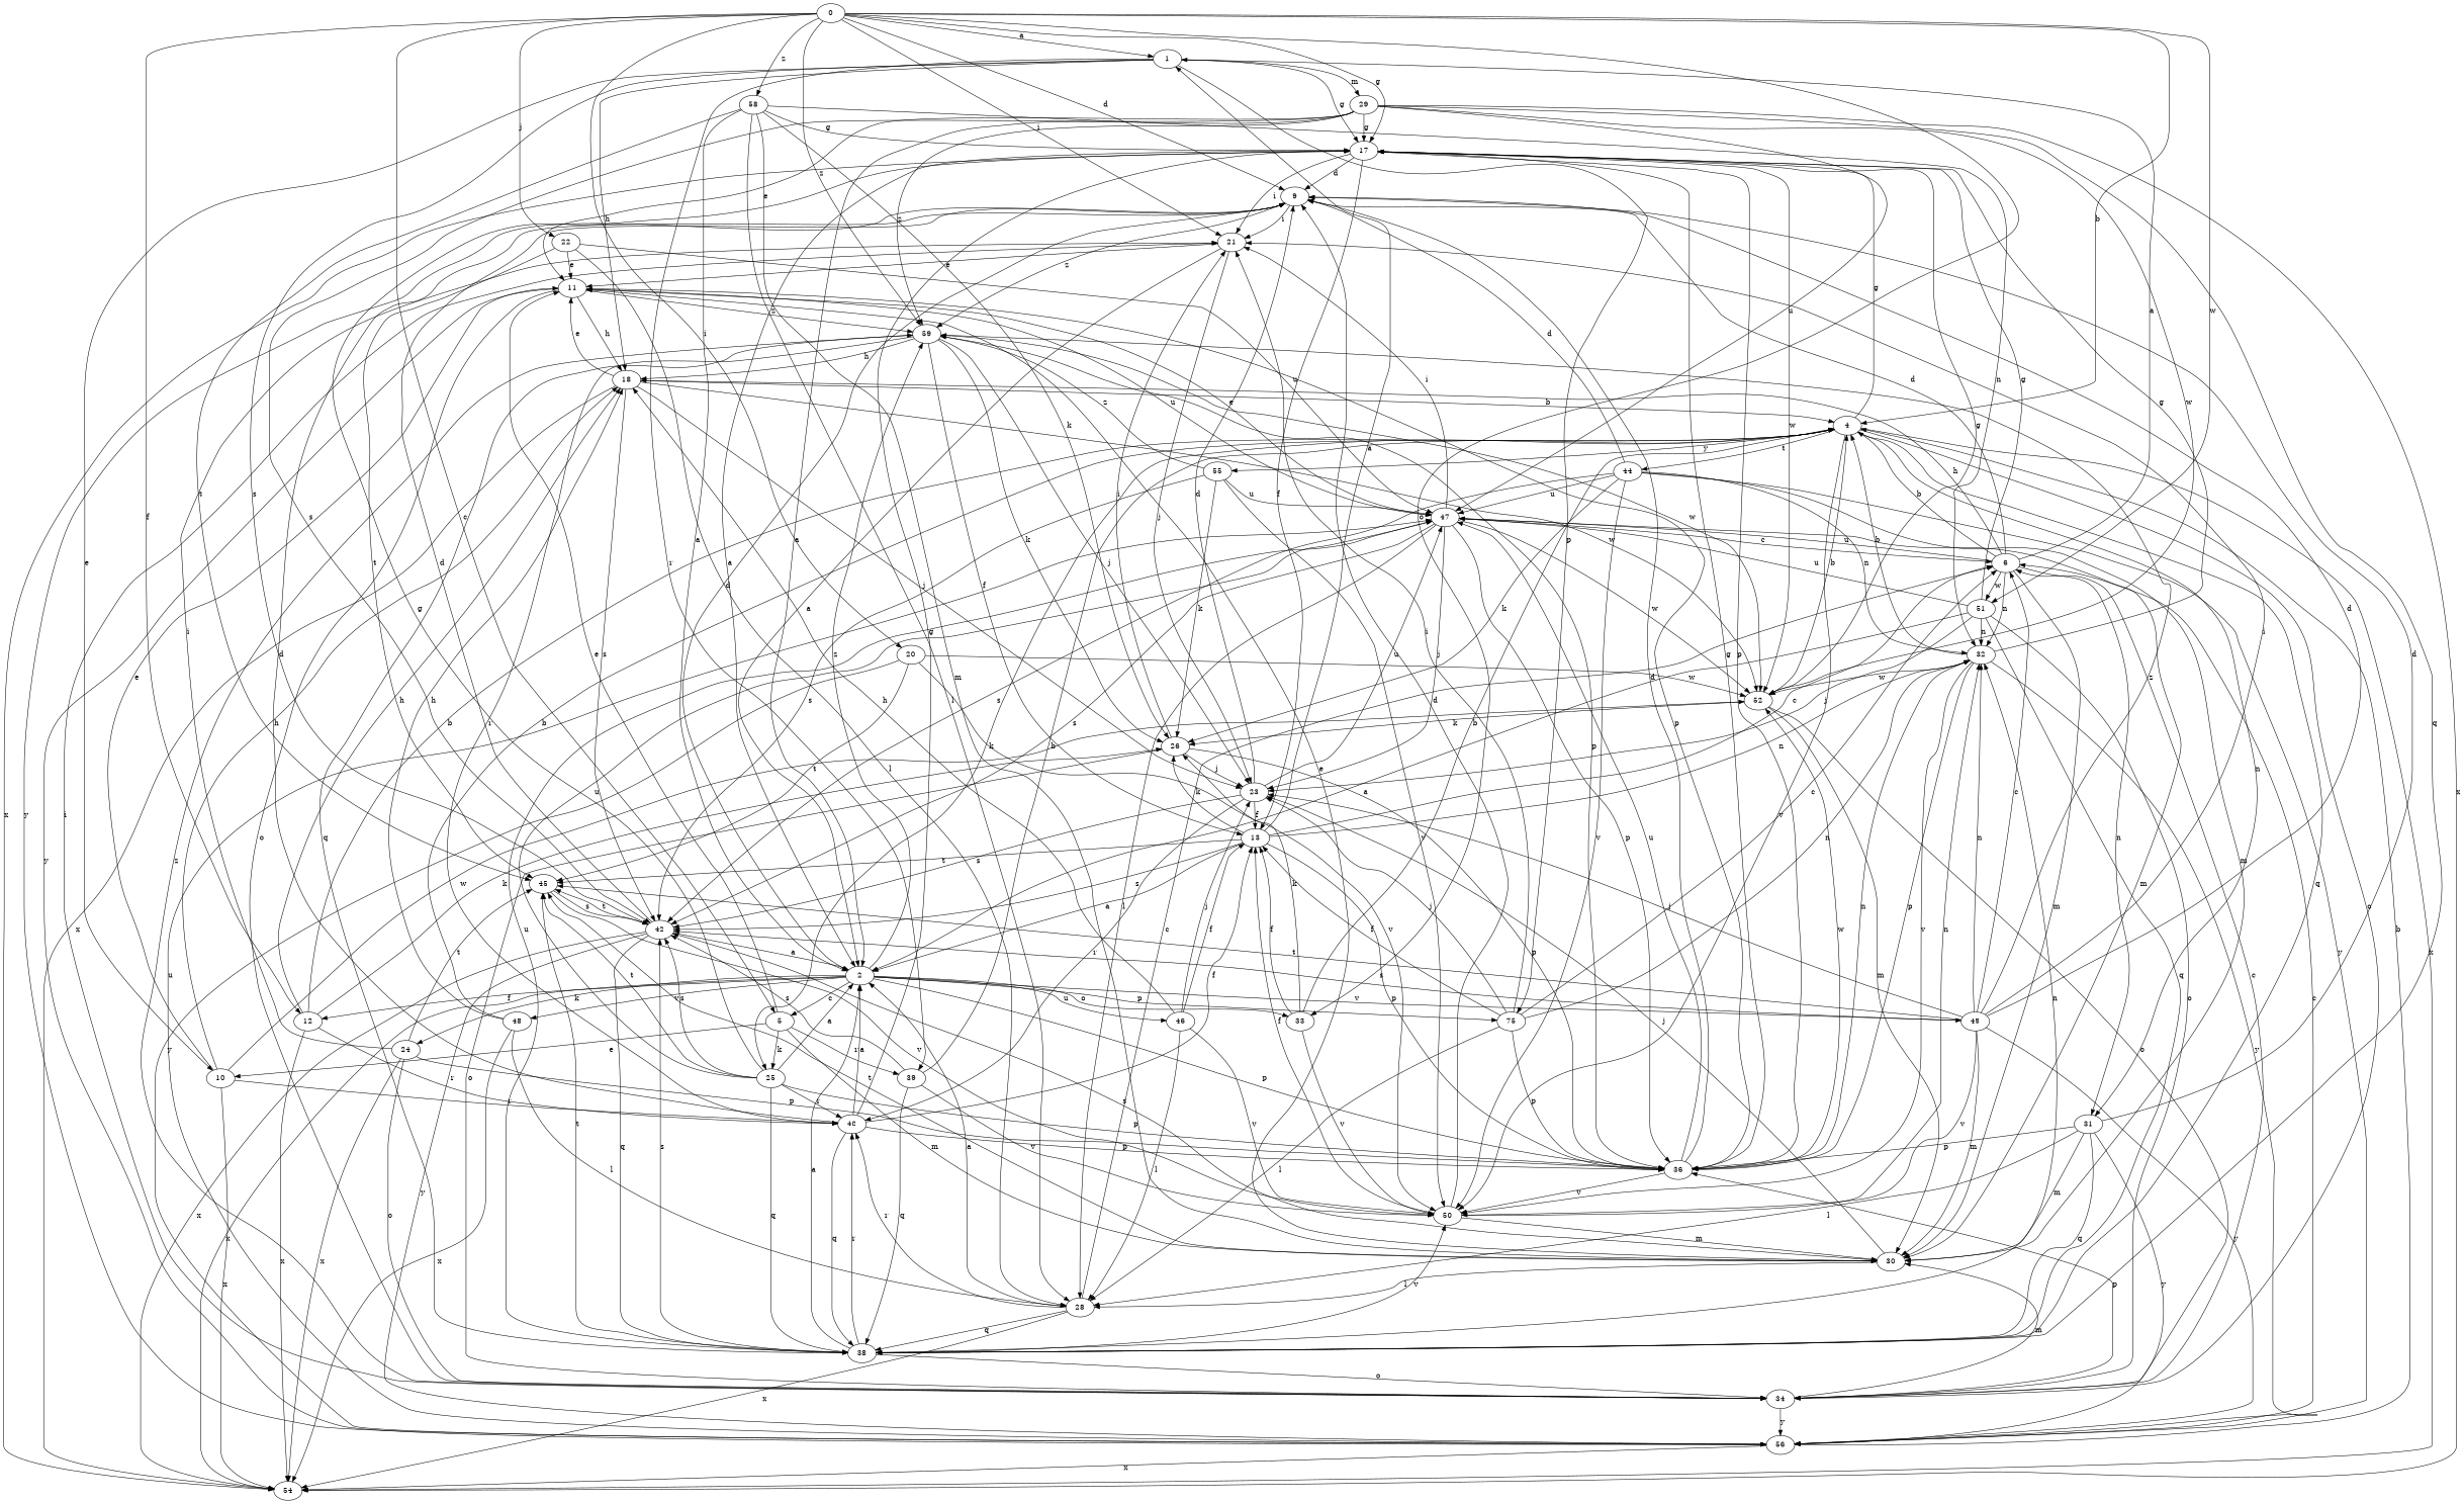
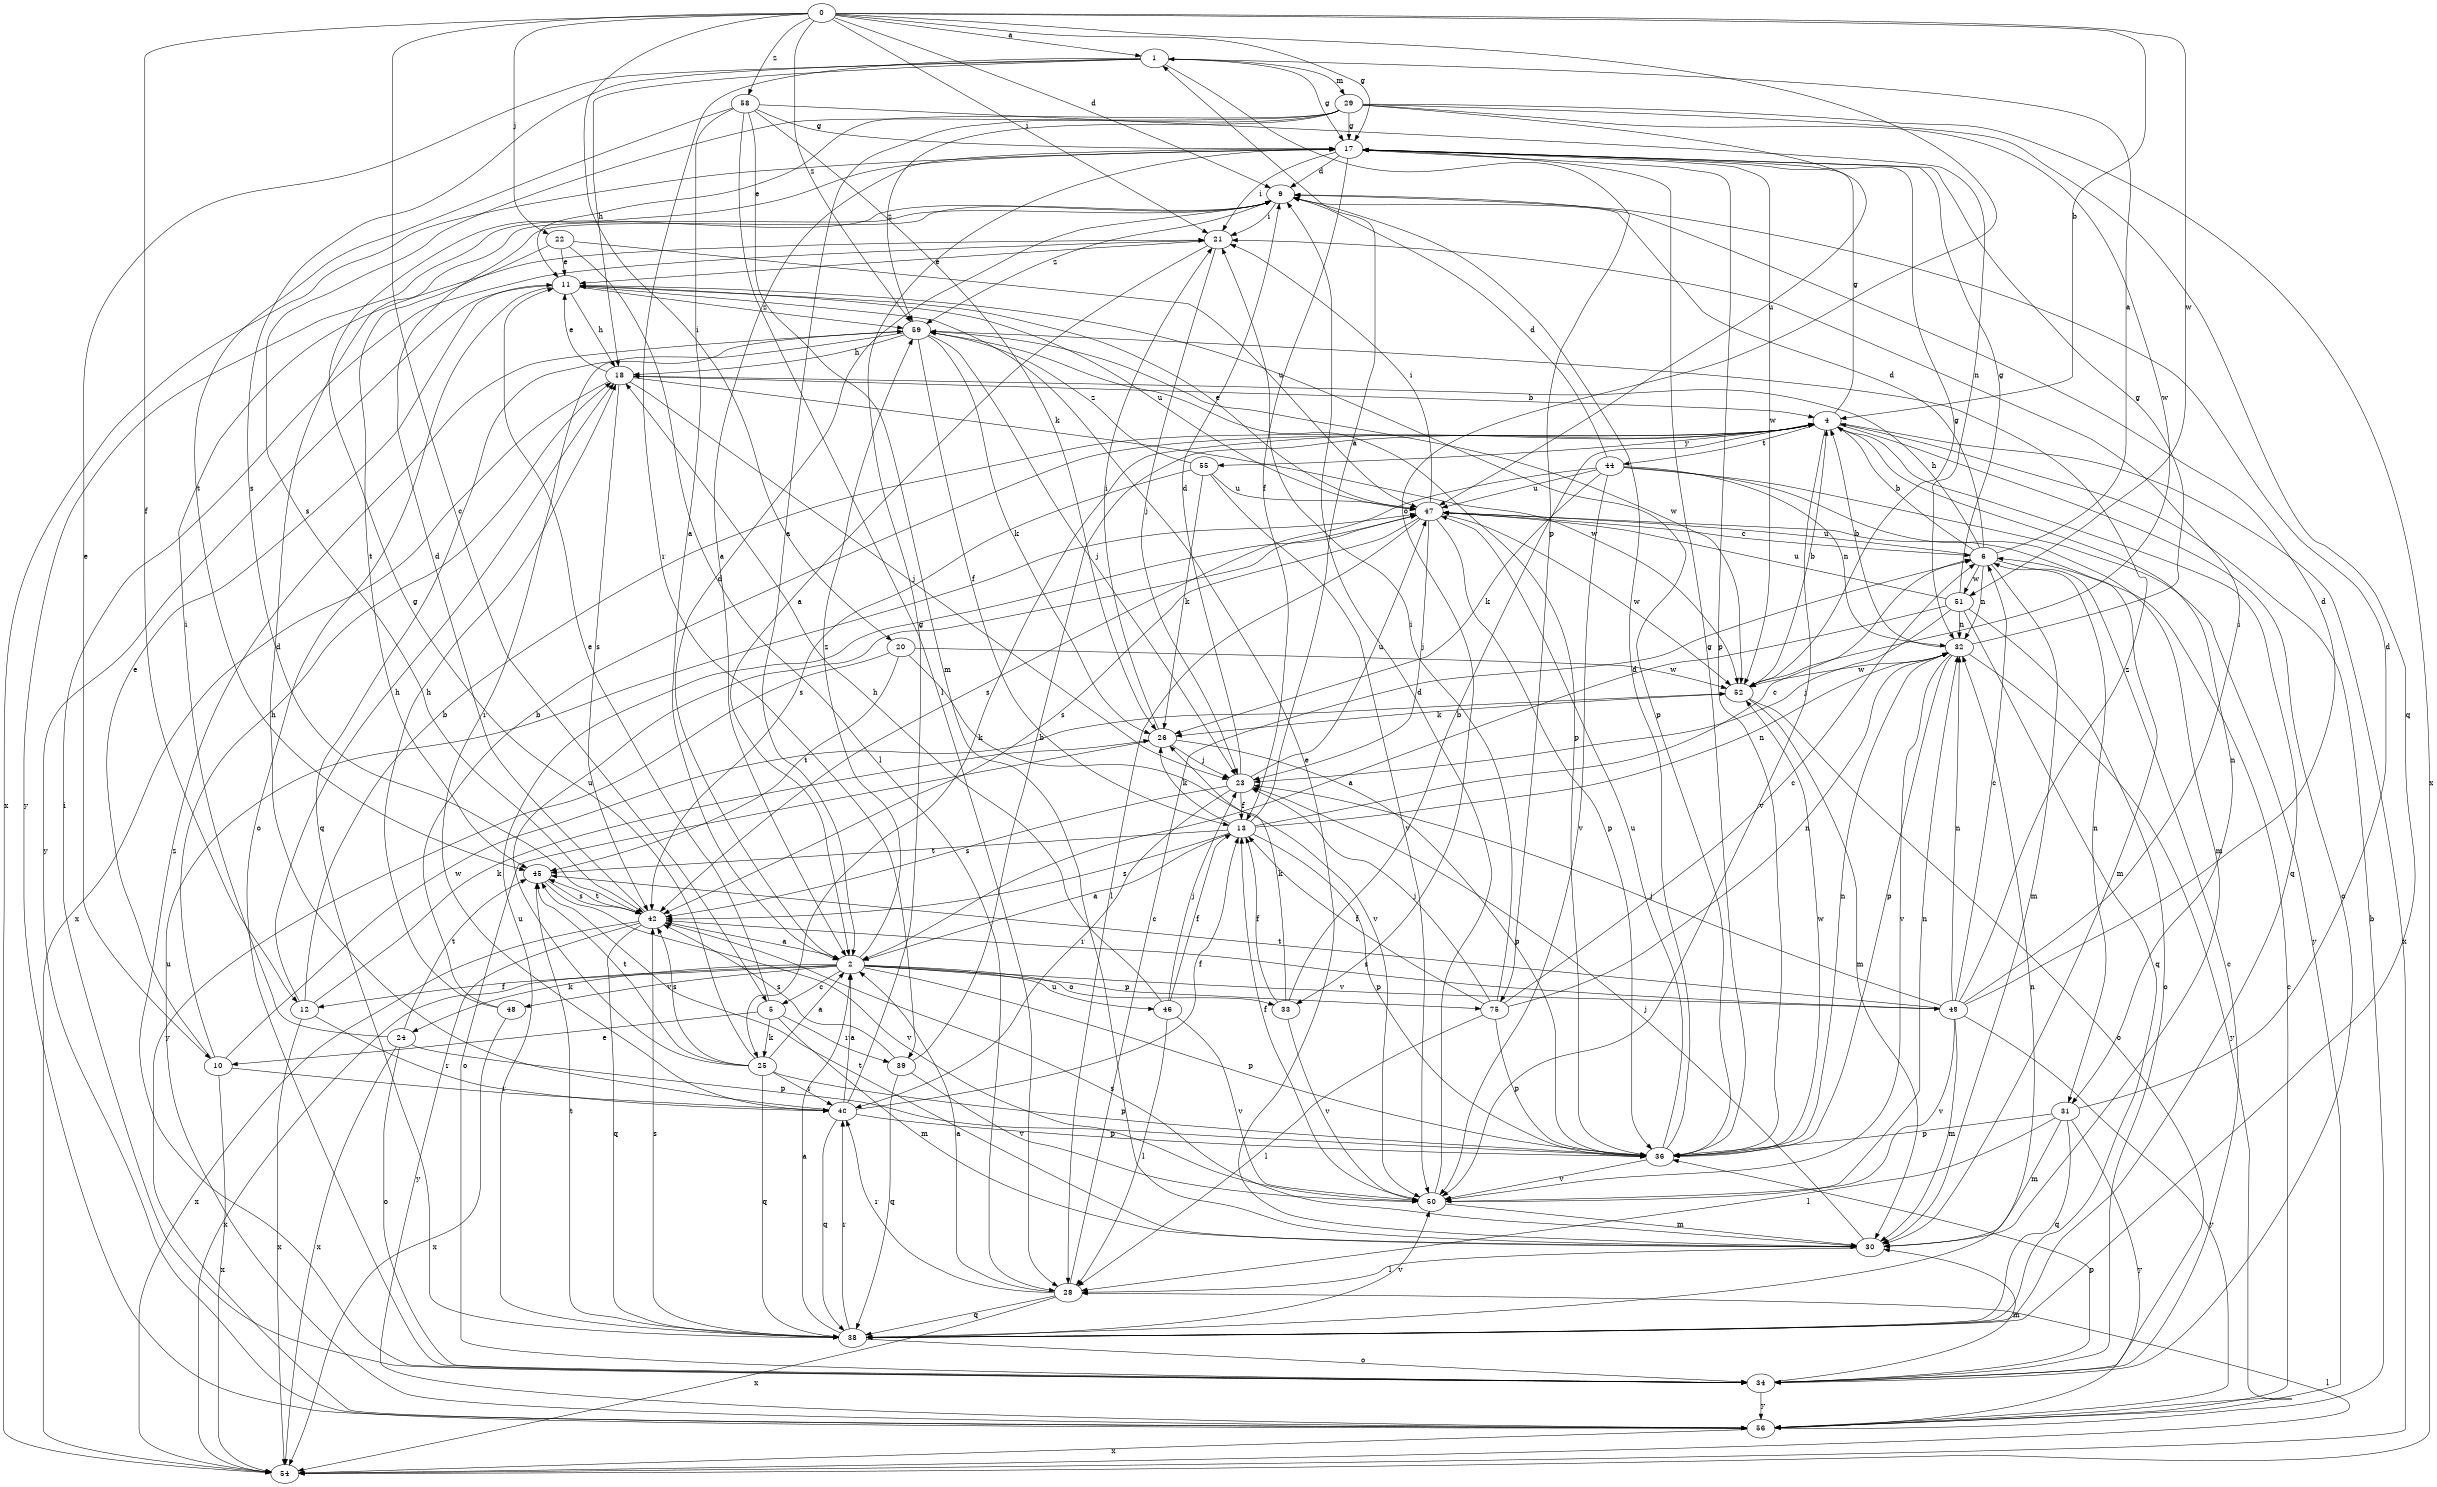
  strict digraph {
    0
    1
    4
    5
    9
    12
    n7 [label=17]
    20
    21
    22
    33
    51
    58
    59
    10
    18
    29
    n18 [label=75]
    39
    42
    54
    25
    31
    34
    38
    44
    50
    55
    11
    30
    56
    40
    26
    2
    36
    52
    13
    45
    23
    47
    28
    32
    6
    24
    46
    48
    49
    0 -> 1 [label=a]
    0 -> 4 [label=b]
    0 -> 5 [label=c]
    0 -> 9 [label=d]
    0 -> 12 [label=f]
    0 -> n7 [label=g]
    0 -> 20 [label=i]
    0 -> 21 [label=i]
    0 -> 22 [label=j]
    0 -> 33 [label=o]
    0 -> 51 [label=w]
    0 -> 58 [label=z]
    0 -> 59 [label=z]
    1 -> n7 [label=g]
    1 -> 10 [label=e]
    1 -> 18 [label=h]
    1 -> 29 [label=m]
    1 -> n18 [label=p]
    1 -> 39 [label=r]
    1 -> 42 [label=s]
    4 -> n7 [label=g]
    4 -> 54 [label=x]
    4 -> 25 [label=k]
    4 -> 31 [label=n]
    4 -> 34 [label=o]
    4 -> 38 [label=q]
    4 -> 44 [label=t]
    4 -> 50 [label=v]
    4 -> 55 [label=y]
    5 -> 10 [label=e]
    5 -> 39 [label=r]
    5 -> 25 [label=k]
    5 -> 11 [label=e]
    5 -> 30 [label=m]
    9 -> 21 [label=i]
    9 -> 59 [label=z]
    9 -> 56 [label=y]
    12 -> 4 [label=b]
    12 -> 18 [label=h]
    12 -> 54 [label=x]
    12 -> 40 [label=r]
    12 -> 26 [label=k]
    n7 -> 9 [label=d]
    n7 -> 21 [label=i]
    n7 -> 54 [label=x]
    n7 -> 2 [label=a]
    n7 -> 36 [label=p]
    n7 -> 52 [label=w]
    n7 -> 13 [label=f]
    20 -> 50 [label=v]
    20 -> 56 [label=y]
    20 -> 52 [label=w]
    20 -> 45 [label=t]
    21 -> 11 [label=e]
    21 -> 2 [label=a]
    21 -> 23 [label=j]
    22 -> 11 [label=e]
    22 -> 45 [label=t]
    22 -> 47 [label=u]
    22 -> 28 [label=l]
    33 -> 4 [label=b]
    33 -> 50 [label=v]
    33 -> 26 [label=k]
    33 -> 13 [label=f]
    51 -> n7 [label=g]
    51 -> 34 [label=o]
    51 -> 38 [label=q]
    51 -> 2 [label=a]
    51 -> 23 [label=j]
    51 -> 47 [label=u]
    51 -> 32 [label=n]
    58 -> n7 [label=g]
    58 -> 30 [label=m]
    58 -> 26 [label=k]
    58 -> 2 [label=a]
    58 -> 45 [label=t]
    58 -> 28 [label=l]
    58 -> 32 [label=n]
    59 -> 18 [label=h]
    59 -> 38 [label=q]
    59 -> 40 [label=r]
    59 -> 26 [label=k]
    59 -> 36 [label=p]
    59 -> 52 [label=w]
    59 -> 13 [label=f]
    59 -> 23 [label=j]
    10 -> 18 [label=h]
    10 -> 54 [label=x]
    10 -> 11 [label=e]
    10 -> 40 [label=r]
    10 -> 52 [label=w]
    18 -> 4 [label=b]
    18 -> 42 [label=s]
    18 -> 54 [label=x]
    18 -> 11 [label=e]
    18 -> 52 [label=w]
    18 -> 23 [label=j]
    29 -> n7 [label=g]
    29 -> 59 [label=z]
    29 -> 42 [label=s]
    29 -> 54 [label=x]
    29 -> 38 [label=q]
    29 -> 11 [label=e]
    29 -> 2 [label=a]
    29 -> 52 [label=w]
    29 -> 47 [label=u]
    n18 -> 21 [label=i]
    n18 -> 36 [label=p]
    n18 -> 13 [label=f]
    n18 -> 23 [label=j]
    n18 -> 28 [label=l]
    n18 -> 32 [label=n]
    n18 -> 6 [label=c]
    39 -> 4 [label=b]
    39 -> 42 [label=s]
    39 -> 38 [label=q]
    39 -> 50 [label=v]
    42 -> 9 [label=d]
    42 -> 54 [label=x]
    42 -> 38 [label=q]
    42 -> 56 [label=y]
    42 -> 2 [label=a]
    42 -> 45 [label=t]
-   48 -> 28 [label=l]
+   54 -> 28 [label=l]
    25 -> n7 [label=g]
    25 -> 42 [label=s]
    25 -> 38 [label=q]
    25 -> 40 [label=r]
    25 -> 2 [label=a]
    25 -> 36 [label=p]
    25 -> 45 [label=t]
    25 -> 47 [label=u]
    31 -> 9 [label=d]
    31 -> 38 [label=q]
    31 -> 30 [label=m]
    31 -> 56 [label=y]
    31 -> 36 [label=p]
    31 -> 28 [label=l]
    34 -> 21 [label=i]
    34 -> 59 [label=z]
    34 -> 30 [label=m]
    34 -> 56 [label=y]
    34 -> 36 [label=p]
    34 -> 6 [label=c]
    38 -> 42 [label=s]
    38 -> 34 [label=o]
    38 -> 50 [label=v]
    38 -> 40 [label=r]
    38 -> 2 [label=a]
    38 -> 45 [label=t]
    38 -> 47 [label=u]
    38 -> 32 [label=n]
    44 -> 9 [label=d]
    44 -> 42 [label=s]
    44 -> 50 [label=v]
    44 -> 30 [label=m]
    44 -> 56 [label=y]
    44 -> 26 [label=k]
    44 -> 47 [label=u]
    44 -> 32 [label=n]
    50 -> 9 [label=d]
    50 -> 30 [label=m]
    50 -> 13 [label=f]
    50 -> 32 [label=n]
    55 -> 59 [label=z]
    55 -> 42 [label=s]
    55 -> 50 [label=v]
    55 -> 26 [label=k]
    55 -> 47 [label=u]
    11 -> 59 [label=z]
    11 -> 18 [label=h]
    11 -> 34 [label=o]
    11 -> 56 [label=y]
    11 -> 36 [label=p]
    11 -> 47 [label=u]
    30 -> 42 [label=s]
    30 -> 11 [label=e]
    30 -> 45 [label=t]
    30 -> 23 [label=j]
    30 -> 28 [label=l]
    56 -> 4 [label=b]
    56 -> 54 [label=x]
    56 -> 47 [label=u]
    56 -> 6 [label=c]
    40 -> 9 [label=d]
    40 -> n7 [label=g]
    40 -> 38 [label=q]
    40 -> 2 [label=a]
    40 -> 36 [label=p]
    40 -> 13 [label=f]
    26 -> 21 [label=i]
    26 -> 34 [label=o]
    26 -> 36 [label=p]
    26 -> 23 [label=j]
    2 -> 5 [label=c]
    2 -> 9 [label=d]
    2 -> 12 [label=f]
    2 -> 33 [label=o]
    2 -> 59 [label=z]
    2 -> n18 [label=p]
    2 -> 54 [label=x]
    2 -> 36 [label=p]
    2 -> 24 [label=k]
    2 -> 46 [label=u]
    2 -> 48 [label=v]
    2 -> 49 [label=v]
    36 -> 9 [label=d]
    36 -> n7 [label=g]
    36 -> 50 [label=v]
    36 -> 52 [label=w]
    36 -> 47 [label=u]
    36 -> 32 [label=n]
    52 -> 4 [label=b]
    52 -> n7 [label=g]
    52 -> 34 [label=o]
    52 -> 30 [label=m]
    52 -> 26 [label=k]
    13 -> 1 [label=a]
    13 -> 42 [label=s]
    13 -> 26 [label=k]
    13 -> 2 [label=a]
    13 -> 36 [label=p]
    13 -> 45 [label=t]
    13 -> 32 [label=n]
    13 -> 6 [label=c]
    45 -> 42 [label=s]
    45 -> 50 [label=v]
    23 -> 9 [label=d]
    23 -> 42 [label=s]
    23 -> 40 [label=r]
    23 -> 13 [label=f]
    23 -> 47 [label=u]
    47 -> 21 [label=i]
    47 -> 42 [label=s]
    47 -> 11 [label=e]
    47 -> 30 [label=m]
    47 -> 36 [label=p]
    47 -> 52 [label=w]
    47 -> 23 [label=j]
    47 -> 28 [label=l]
    47 -> 6 [label=c]
    28 -> 54 [label=x]
    28 -> 38 [label=q]
    28 -> 40 [label=r]
    28 -> 2 [label=a]
    28 -> 6 [label=c]
    32 -> 4 [label=b]
    32 -> n7 [label=g]
    32 -> 50 [label=v]
    32 -> 56 [label=y]
    32 -> 36 [label=p]
    32 -> 52 [label=w]
    6 -> 1 [label=a]
    6 -> 4 [label=b]
    6 -> 9 [label=d]
    6 -> 51 [label=w]
    6 -> 18 [label=h]
    6 -> 31 [label=n]
    6 -> 30 [label=m]
    6 -> 47 [label=u]
    6 -> 32 [label=n]
    24 -> 21 [label=i]
    24 -> 54 [label=x]
    24 -> 34 [label=o]
    24 -> 36 [label=p]
    24 -> 45 [label=t]
    46 -> 18 [label=h]
    46 -> 50 [label=v]
    46 -> 13 [label=f]
    46 -> 23 [label=j]
    46 -> 28 [label=l]
    48 -> 4 [label=b]
    48 -> 18 [label=h]
    48 -> 54 [label=x]
    49 -> 9 [label=d]
    49 -> 21 [label=i]
    49 -> 59 [label=z]
    49 -> 42 [label=s]
    49 -> 50 [label=v]
    49 -> 30 [label=m]
    49 -> 56 [label=y]
    49 -> 45 [label=t]
    49 -> 23 [label=j]
    49 -> 32 [label=n]
    49 -> 6 [label=c]
  }
